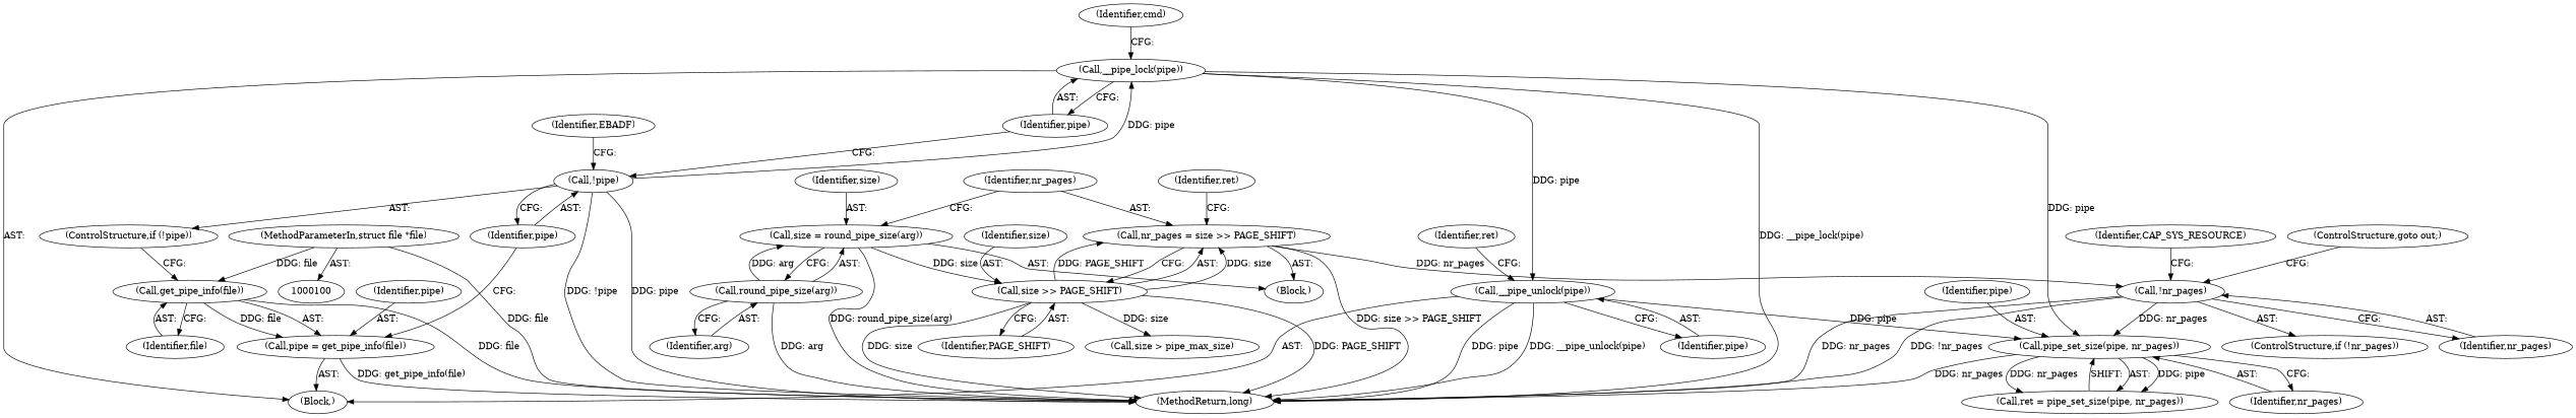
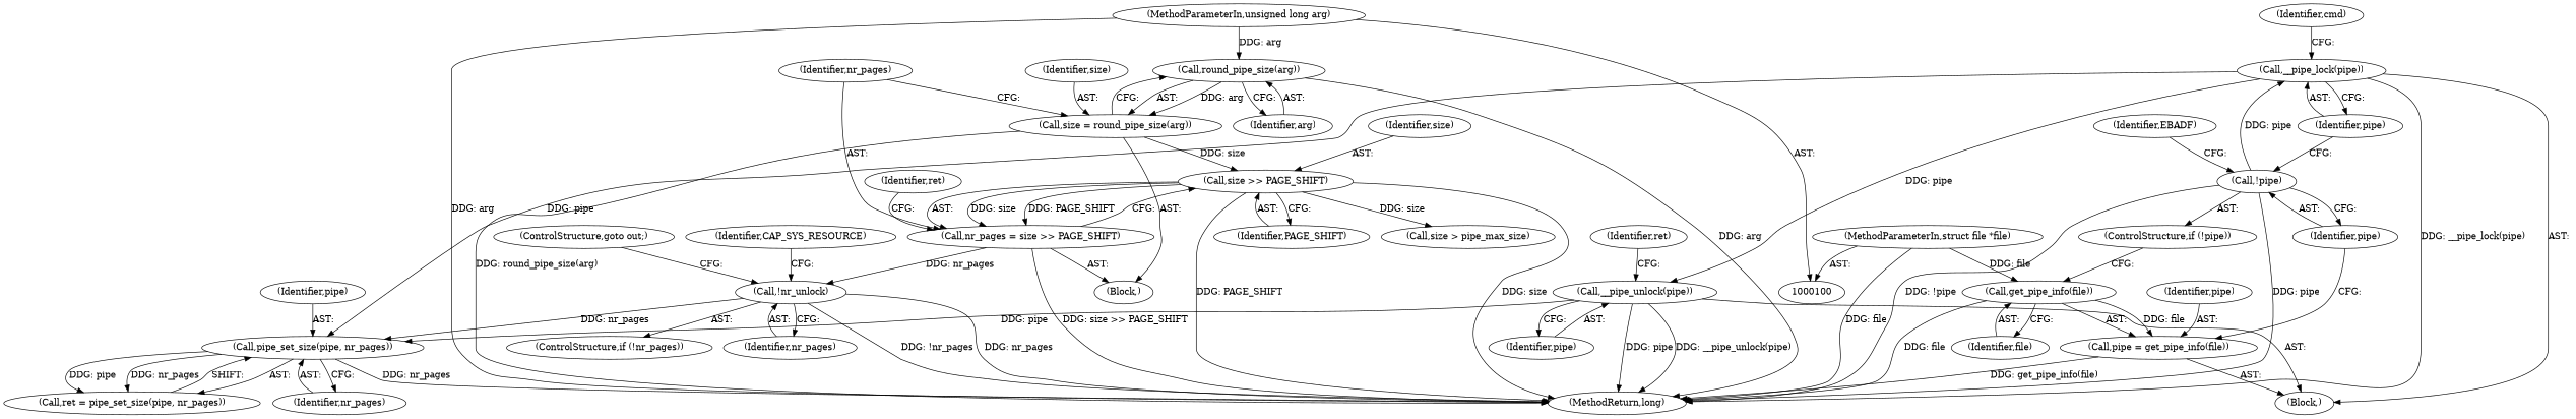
  digraph {
    n1 [label="(Call,__pipe_unlock(pipe))"]
    n2 [label="(Identifier,pipe)"]
    n3 [label="(MethodReturn,long)"]
    n4 [label="(Block,)"]
    n5 [label="(Call,pipe_set_size(pipe, nr_pages))"]
    n6 [label="(Identifier,nr_pages)"]
    n7 [label="(Call,ret = pipe_set_size(pipe, nr_pages))"]
    n8 [label="(Call,__pipe_lock(pipe))"]
    n9 [label="(Identifier,pipe)"]
    n10 [label="(Call,!pipe)"]
    n11 [label="(ControlStructure,if (!pipe))"]
    n12 [label="(Identifier,pipe)"]
    n13 [label="(Call,get_pipe_info(file))"]
    n14 [label="(Call,pipe = get_pipe_info(file))"]
    n15 [label="(Identifier,file)"]
    n16 [label="(MethodParameterIn,struct file *file)"]
    1000100
-   n18 [label="(Call,!nr_pages)"]
+   n18 [label="(Call,!nr_unlock)"]
    n19 [label="(ControlStructure,if (!nr_pages))"]
    n20 [label="(Identifier,nr_pages)"]
    n21 [label="(Call,nr_pages = size >> PAGE_SHIFT)"]
    n22 [label="(Call,size >> PAGE_SHIFT)"]
    n23 [label="(Block,)"]
    n24 [label="(Identifier,PAGE_SHIFT)"]
    n25 [label="(Call,size > pipe_max_size)"]
    n26 [label="(Call,size = round_pipe_size(arg))"]
    n27 [label="(Call,round_pipe_size(arg))"]
    n28 [label="(Identifier,arg)"]
+   n29 [label="(MethodParameterIn,unsigned long arg)"]
    n30 [label="(Identifier,CAP_SYS_RESOURCE)"]
    n31 [label="(Identifier,ret)"]
    n32 [label="(Identifier,cmd)"]
    n33 [label="(ControlStructure,goto out;)"]
    n34 [label="(Identifier,size)"]
    n35 [label="(Identifier,pipe)"]
    n36 [label="(Identifier,ret)"]
    n37 [label="(Identifier,size)"]
    n38 [label="(Identifier,EBADF)"]
    n39 [label="(Identifier,pipe)"]
    n40 [label="(Identifier,nr_pages)"]
    n1 -> n2 [label="CFG: "]
    n1 -> n3 [label="DDG: pipe"]
    n1 -> n3 [label="DDG: __pipe_unlock(pipe)"]
    n1 -> n4 [label="AST: "]
    n1 -> n5 [label="DDG: pipe"]
    n2 -> n1 [label="AST: "]
    n5 -> n3 [label="DDG: nr_pages"]
    n5 -> n6 [label="CFG: "]
    n5 -> n7 [label="AST: "]
    n5 -> n7 [label="DDG: pipe"]
    n5 -> n7 [label="DDG: nr_pages"]
    n6 -> n5 [label="AST: "]
    n7 -> n5 [label="SHIFT: "]
    n8 -> n1 [label="DDG: pipe"]
    n8 -> n3 [label="DDG: __pipe_lock(pipe)"]
    n8 -> n4 [label="AST: "]
    n8 -> n5 [label="DDG: pipe"]
    n8 -> n9 [label="CFG: "]
    n9 -> n8 [label="AST: "]
    n9 -> n10 [label="CFG: "]
    n10 -> n3 [label="DDG: !pipe"]
    n10 -> n3 [label="DDG: pipe"]
    n10 -> n8 [label="DDG: pipe"]
    n10 -> n11 [label="AST: "]
    n10 -> n12 [label="CFG: "]
    n11 -> n13 [label="CFG: "]
    n12 -> n10 [label="AST: "]
    n12 -> n14 [label="CFG: "]
    n13 -> n3 [label="DDG: file"]
    n13 -> n14 [label="AST: "]
    n13 -> n14 [label="DDG: file"]
    n13 -> n15 [label="CFG: "]
    n14 -> n3 [label="DDG: get_pipe_info(file)"]
    n14 -> n4 [label="AST: "]
    n15 -> n13 [label="AST: "]
    n16 -> n3 [label="DDG: file"]
    n16 -> n13 [label="DDG: file"]
    n16 -> 1000100 [label="AST: "]
    n18 -> n3 [label="DDG: nr_pages"]
    n18 -> n3 [label="DDG: !nr_pages"]
    n18 -> n5 [label="DDG: nr_pages"]
    n18 -> n19 [label="AST: "]
    n18 -> n20 [label="CFG: "]
    n20 -> n18 [label="AST: "]
    n21 -> n3 [label="DDG: size >> PAGE_SHIFT"]
    n21 -> n18 [label="DDG: nr_pages"]
    n21 -> n22 [label="CFG: "]
    n21 -> n23 [label="AST: "]
    n22 -> n3 [label="DDG: PAGE_SHIFT"]
    n22 -> n3 [label="DDG: size"]
    n22 -> n21 [label="AST: "]
    n22 -> n21 [label="DDG: size"]
    n22 -> n21 [label="DDG: PAGE_SHIFT"]
    n22 -> n24 [label="CFG: "]
    n22 -> n25 [label="DDG: size"]
    n24 -> n22 [label="AST: "]
    n26 -> n3 [label="DDG: round_pipe_size(arg)"]
    n26 -> n22 [label="DDG: size"]
    n26 -> n23 [label="AST: "]
    n26 -> n27 [label="CFG: "]
    n27 -> n3 [label="DDG: arg"]
    n27 -> n26 [label="AST: "]
    n27 -> n26 [label="DDG: arg"]
    n27 -> n28 [label="CFG: "]
    n28 -> n27 [label="AST: "]
+   n29 -> n3 [label="DDG: arg"]
+   n29 -> 1000100 [label="AST: "]
+   n29 -> n27 [label="DDG: arg"]
    n30 -> n18 [label="CFG: "]
    n31 -> n21 [label="CFG: "]
    n32 -> n8 [label="CFG: "]
    n33 -> n18 [label="CFG: "]
    n34 -> n26 [label="AST: "]
    n35 -> n14 [label="AST: "]
    n36 -> n1 [label="CFG: "]
    n37 -> n22 [label="AST: "]
    n38 -> n10 [label="CFG: "]
    n39 -> n5 [label="AST: "]
    n40 -> n21 [label="AST: "]
    n40 -> n26 [label="CFG: "]
  }
